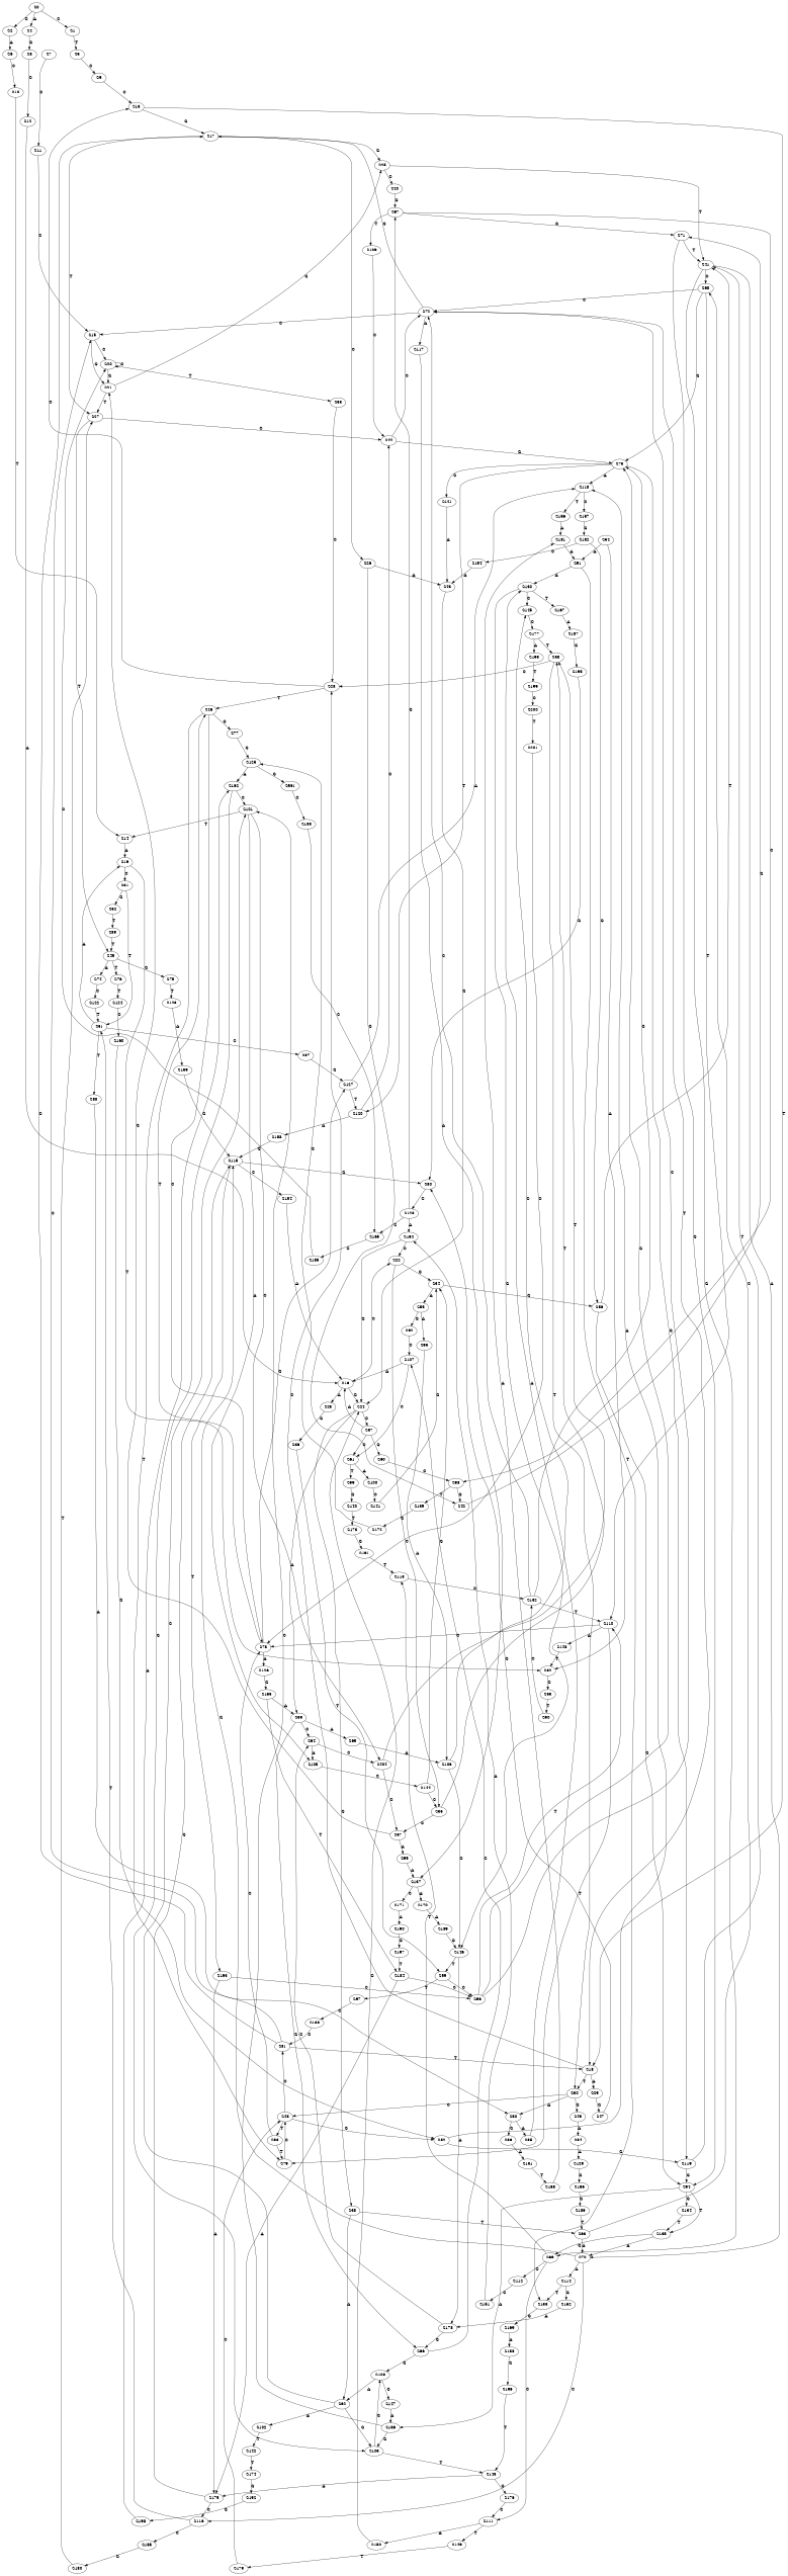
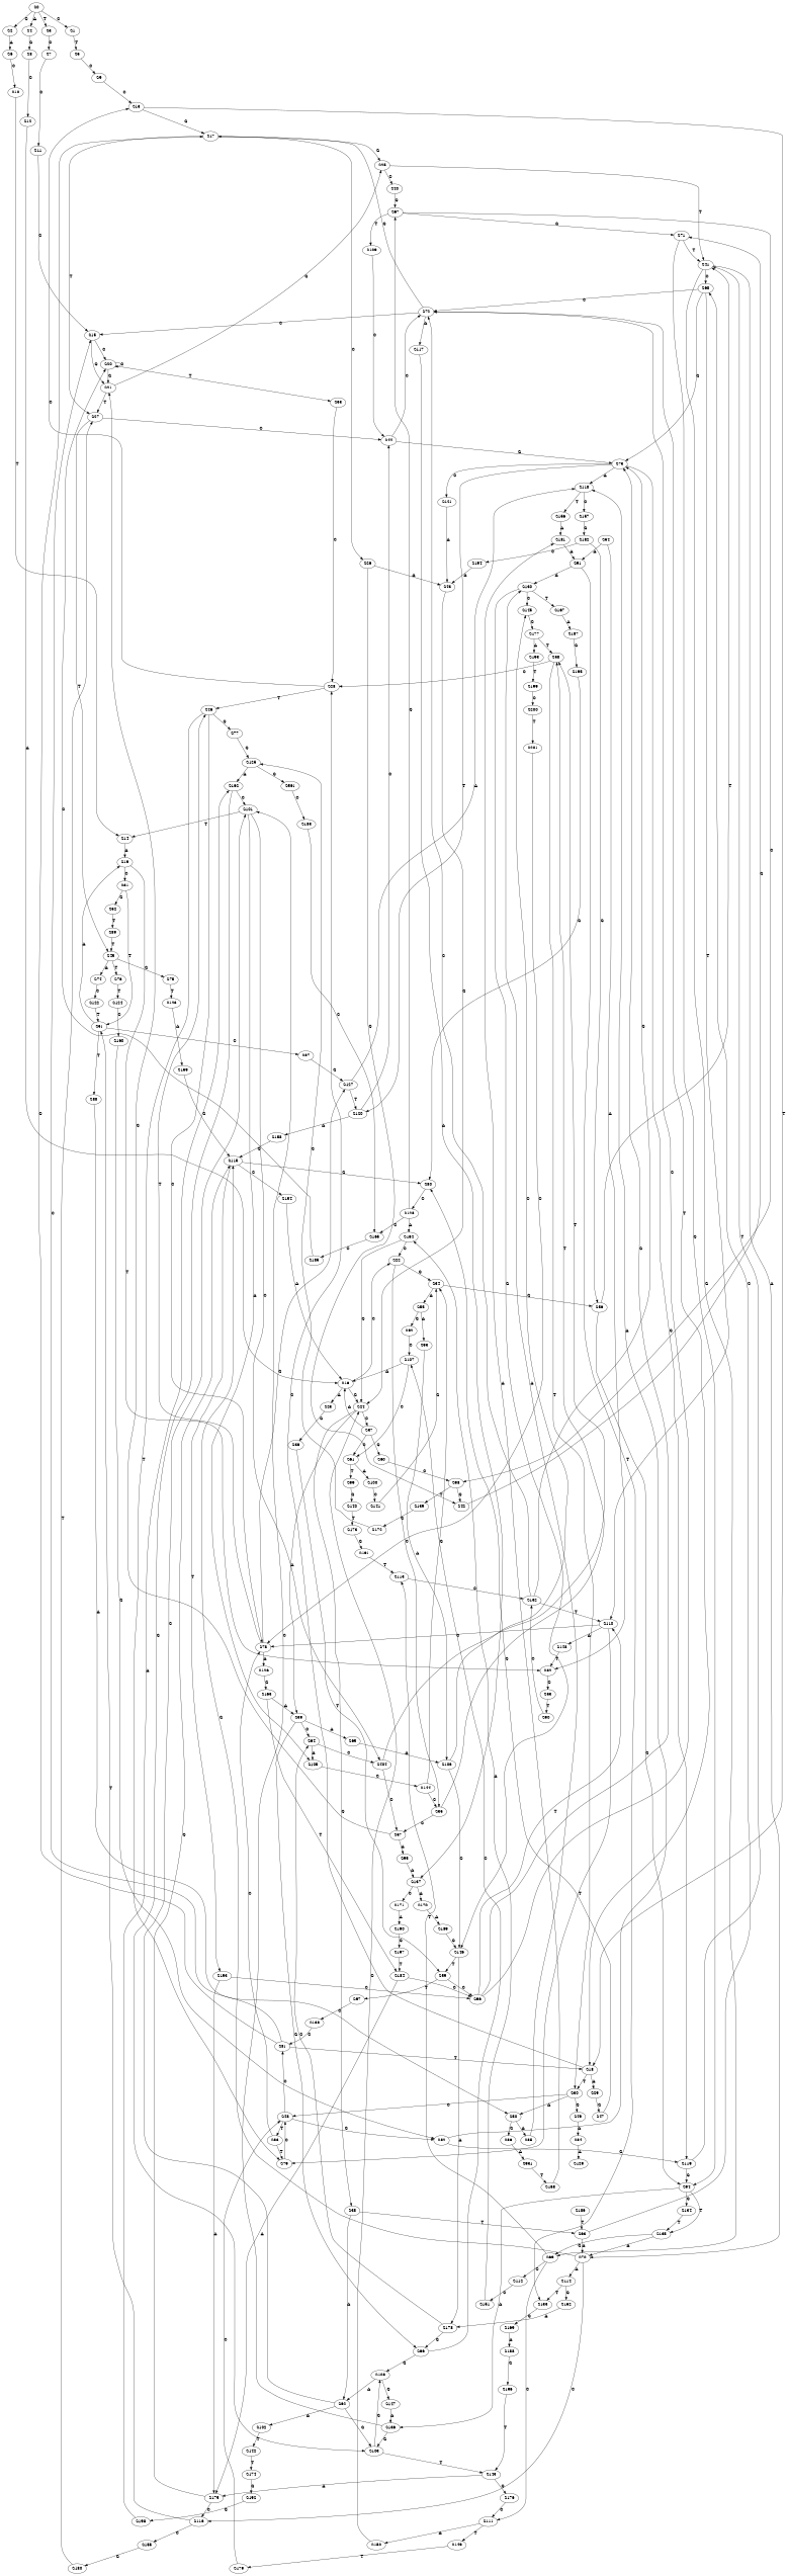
  strict digraph {
    S0
    S1
    S2
+   S3
    S4
    S5
    S6
    S7
    S8
    S9
    S10
    S11
    S12
    S13
    S14
    S15
    S16
    S17
    S18
    S19
    S20
    S21
    S22
    S23
    S24
    S25
    S26
    S27
    S28
    S29
    S30
    S31
    S32
    S33
    S34
    S35
    S36
    S37
    S38
    S39
    S40
    S41
    S42
    S43
    S44
    S45
    S46
    S47
    S48
    S49
    S50
    S51
    S52
    S53
    S55
    S56
    S57
    S58
    S59
    S60
    S61
    S62
    S63
    S64
    S65
    S66
    S67
    S68
    S69
    S70
    S71
    S72
    S73
    S74
    S75
    S76
    S77
    S78
    S79
    S80
    S81
    S82
    S83
    S84
    S85
    S86
    S87
    S88
    S89
    S90
    S54
    S91
    S92
    S93
    S94
    S95
    S96
    S97
    S98
    S99
    S100
    S101
    S102
    S103
    n105 [label=S404]
    S105
    S106
    S107
    S108
    S109
    S110
    S111
    S112
    S113
    S114
    S115
    S116
    S117
    S118
    S119
    S120
    S121
    S122
    S123
    S124
    S125
    S126
    S127
    S128
    S129
    S130
-   S131
+   S131 [label=S931]
    S132
    S133
    S134
    S135
    S136
    S137
    S138
    S139
    S140
    S141
    S142
    S143
    S144
    S145
    S146
    S147
    S148
    S149
    S150
    S151
    S152
    S153
    S154
    S155
    S156
    S157
    S158
    S159
    S160
    n162 [label=S561]
    S162
    S163
    S164
    S165
-   S166
    S167
    S168
    S169
    S170
    S171
    S172
    S173
    S174
    S175
    S176
    S177
    S178
    S179
    S180
    S181
    S182
    S183
    S184
    S185
    S186
    S187
    S188
    S189
    S190
    S191
    S192
    S193
    S194
    S195
    S196
    S197
    S198
    S199
    S200
    S201
    S0 -> S1 [label=C]
    S0 -> S2 [label=G]
+   S0 -> S3 [label=T]
    S0 -> S4 [label=A]
    S1 -> S5 [label=T]
    S2 -> S6 [label=A]
+   S3 -> S7 [label=C]
    S4 -> S8 [label=G]
    S5 -> S9 [label=C]
    S6 -> S10 [label=C]
    S7 -> S11 [label=C]
    S8 -> S12 [label=C]
    S9 -> S13 [label=C]
    S10 -> S14 [label=T]
    S11 -> S15 [label=C]
    S12 -> S16 [label=A]
    S13 -> S17 [label=G]
    S13 -> S18 [label=T]
    S14 -> S19 [label=A]
    S15 -> S20 [label=C]
    S15 -> S21 [label=G]
    S16 -> S22 [label=C]
    S16 -> S23 [label=A]
    S16 -> S24 [label=G]
    S17 -> S25 [label=G]
    S17 -> S26 [label=C]
    S17 -> S27 [label=T]
    S18 -> S28 [label=C]
    S18 -> S29 [label=A]
    S18 -> S30 [label=T]
    S19 -> S31 [label=C]
    S19 -> S32 [label=T]
    S20 -> S20 [label=C]
    S20 -> S21 [label=G]
    S20 -> S33 [label=T]
    S21 -> S25 [label=G]
    S21 -> S27 [label=T]
    S22 -> S34 [label=G]
    S22 -> S35 [label=C]
    S23 -> S36 [label=G]
    S24 -> S37 [label=C]
    S24 -> S38 [label=G]
    S24 -> S39 [label=A]
    S25 -> S40 [label=C]
    S25 -> S41 [label=T]
    S26 -> S42 [label=G]
    S26 -> S43 [label=A]
    S27 -> S44 [label=C]
    S27 -> S45 [label=T]
    S28 -> S13 [label=C]
    S28 -> S46 [label=T]
    S29 -> S47 [label=G]
    S30 -> S48 [label=C]
    S30 -> S49 [label=G]
    S30 -> S50 [label=A]
    S31 -> S51 [label=T]
    S31 -> S52 [label=G]
    S32 -> S53 [label=G]
    S33 -> S28 [label=C]
    S34 -> S55 [label=A]
    S34 -> S56 [label=G]
    S35 -> S57 [label=C]
    S35 -> S58 [label=T]
    S36 -> S59 [label=T]
    S37 -> S16 [label=A]
    S37 -> S60 [label=G]
    S37 -> S61 [label=C]
    S38 -> S62 [label=A]
    S38 -> S63 [label=T]
    S39 -> S64 [label=C]
    S39 -> S65 [label=A]
    S39 -> S66 [label=G]
    S40 -> S67 [label=G]
    S41 -> S68 [label=C]
    S41 -> S69 [label=G]
    S41 -> S70 [label=A]
    S42 -> S71 [label=G]
    S43 -> S24 [label=G]
    S44 -> S72 [label=C]
    S44 -> S73 [label=G]
    S45 -> S74 [label=A]
    S45 -> S75 [label=G]
    S45 -> S76 [label=T]
    S46 -> S77 [label=G]
    S46 -> S78 [label=C]
    S46 -> S79 [label=T]
    S47 -> S80 [label=G]
    S48 -> S81 [label=C]
    S48 -> S82 [label=G]
    S48 -> S83 [label=T]
    S49 -> S84 [label=A]
    S50 -> S85 [label=A]
    S50 -> S86 [label=G]
    S51 -> S19 [label=A]
    S51 -> S87 [label=C]
    S51 -> S88 [label=T]
    S52 -> S89 [label=T]
    S53 -> S90 [label=T]
    S55 -> S92 [label=G]
    S55 -> S93 [label=A]
    S56 -> S41 [label=T]
    S56 -> S94 [label=G]
    S57 -> S21 [label=G]
    S57 -> S95 [label=A]
    S58 -> S28 [label=C]
    S58 -> S30 [label=T]
    S59 -> S96 [label=C]
    S59 -> S97 [label=T]
    S60 -> S98 [label=C]
    S61 -> S99 [label=T]
    S61 -> S100 [label=A]
    S62 -> S101 [label=C]
    S62 -> S102 [label=A]
    S62 -> S103 [label=G]
    S63 -> S68 [label=C]
    S63 -> S70 [label=A]
    S64 -> n105 [label=C]
    S64 -> S105 [label=A]
    S65 -> S106 [label=A]
    S66 -> S107 [label=C]
    S66 -> S108 [label=G]
    S67 -> S71 [label=G]
    S67 -> S98 [label=C]
    S67 -> S109 [label=T]
    S68 -> S72 [label=C]
    S68 -> S73 [label=G]
    S68 -> S110 [label=T]
    S69 -> S111 [label=C]
    S69 -> S112 [label=G]
    S69 -> S113 [label=T]
    S70 -> S114 [label=A]
    S70 -> S115 [label=G]
    S70 -> S116 [label=C]
    S71 -> S41 [label=T]
    S71 -> S94 [label=G]
    S72 -> S15 [label=C]
    S72 -> S17 [label=G]
    S72 -> S18 [label=T]
    S72 -> S117 [label=A]
    S73 -> S118 [label=A]
    S73 -> S119 [label=G]
    S73 -> S120 [label=T]
    S73 -> S121 [label=C]
    S74 -> S122 [label=C]
    S75 -> S123 [label=T]
    S76 -> S124 [label=T]
    S77 -> S125 [label=G]
    S78 -> S46 [label=T]
    S78 -> S126 [label=A]
    S78 -> S127 [label=G]
    S79 -> S48 [label=C]
    S80 -> S128 [label=C]
    S81 -> S15 [label=C]
    S81 -> S17 [label=G]
    S81 -> S18 [label=T]
    S82 -> S118 [label=A]
    S82 -> S119 [label=G]
    S83 -> S78 [label=C]
    S83 -> S79 [label=T]
    S84 -> S129 [label=A]
    S85 -> S130 [label=A]
    S86 -> S131 [label=A]
    S87 -> S127 [label=G]
    S88 -> S50 [label=A]
    S89 -> S45 [label=T]
    S90 -> S132 [label=C]
    S54 -> S32 [label=A]
    S54 -> S91 [label=A]
    S91 -> S130 [label=A]
    S91 -> S133 [label=T]
    S92 -> S107 [label=C]
    S93 -> S106 [label=A]
    S94 -> S134 [label=G]
    S94 -> S135 [label=T]
    S94 -> S136 [label=A]
    S95 -> S137 [label=A]
    S96 -> S72 [label=C]
    S96 -> S73 [label=G]
    S96 -> S110 [label=T]
    S97 -> S138 [label=C]
    S98 -> S42 [label=G]
    S98 -> S139 [label=T]
    S99 -> S140 [label=G]
    S100 -> S141 [label=C]
    S101 -> S14 [label=T]
    S101 -> n105 [label=C]
    S101 -> S105 [label=A]
    S102 -> S142 [label=T]
    S103 -> S108 [label=G]
    S103 -> S143 [label=T]
    n105 -> S57 [label=C]
    n105 -> S58 [label=T]
    S105 -> S144 [label=C]
    S106 -> S145 [label=C]
    S106 -> S146 [label=G]
    S107 -> S16 [label=A]
    S107 -> S61 [label=C]
    S108 -> S62 [label=A]
    S108 -> S147 [label=G]
    S109 -> S44 [label=C]
    S110 -> S78 [label=C]
    S110 -> S79 [label=T]
    S110 -> S148 [label=A]
    S111 -> S149 [label=T]
    S111 -> S150 [label=A]
    S112 -> S151 [label=C]
    S113 -> S132 [label=C]
    S114 -> S133 [label=T]
    S114 -> S152 [label=G]
    S115 -> S80 [label=G]
    S115 -> S153 [label=T]
    S115 -> S154 [label=C]
    S116 -> S51 [label=T]
    S116 -> S155 [label=C]
    S117 -> S137 [label=A]
    S118 -> S156 [label=T]
    S118 -> S157 [label=C]
    S119 -> S41 [label=T]
    S119 -> S94 [label=G]
    S120 -> S44 [label=C]
    S120 -> S158 [label=A]
    S121 -> S43 [label=A]
    S122 -> S51 [label=T]
    S123 -> S159 [label=A]
    S124 -> S160 [label=C]
    S125 -> n162 [label=G]
    S125 -> S162 [label=A]
    S126 -> S163 [label=G]
    S127 -> S118 [label=A]
    S127 -> S120 [label=T]
    S128 -> S67 [label=G]
    S128 -> S164 [label=A]
    S128 -> S165 [label=C]
-   S129 -> S166 [label=G]
    S130 -> S145 [label=C]
    S130 -> S146 [label=G]
    S130 -> S167 [label=T]
    S131 -> S168 [label=T]
    S132 -> S72 [label=C]
    S132 -> S73 [label=G]
    S132 -> S110 [label=T]
    S133 -> S169 [label=G]
    S134 -> S135 [label=T]
    S135 -> S69 [label=G]
    S135 -> S70 [label=A]
    S136 -> S101 [label=C]
    S136 -> S103 [label=G]
    S137 -> S170 [label=A]
    S137 -> S171 [label=C]
    S138 -> S81 [label=C]
    S139 -> S172 [label=G]
    S140 -> S173 [label=T]
    S141 -> S34 [label=G]
    S142 -> S174 [label=T]
    S143 -> S175 [label=A]
    S143 -> S176 [label=G]
    S144 -> S34 [label=G]
    S144 -> S35 [label=C]
    S145 -> S177 [label=C]
    S146 -> S59 [label=T]
    S146 -> S178 [label=A]
    S147 -> S136 [label=A]
    S148 -> S32 [label=T]
    S149 -> S179 [label=T]
    S150 -> S24 [label=G]
    S151 -> S164 [label=A]
    S152 -> S178 [label=A]
    S153 -> S96 [label=C]
    S153 -> S175 [label=A]
    S154 -> S16 [label=A]
    S155 -> S180 [label=G]
    S156 -> S181 [label=A]
    S157 -> S182 [label=G]
    S158 -> S115 [label=G]
    S159 -> S115 [label=G]
    S160 -> S82 [label=G]
    n162 -> S183 [label=C]
    S162 -> S101 [label=C]
    S162 -> S103 [label=G]
    S163 -> S39 [label=A]
    S163 -> S184 [label=T]
    S164 -> S22 [label=C]
    S164 -> S24 [label=G]
    S165 -> S185 [label=C]
-   S166 -> S186 [label=G]
    S167 -> S187 [label=A]
    S168 -> S181 [label=A]
    S169 -> S188 [label=A]
    S170 -> S189 [label=A]
    S171 -> S190 [label=A]
    S172 -> S125 [label=G]
    S173 -> S191 [label=G]
    S174 -> S192 [label=G]
    S175 -> S115 [label=G]
    S175 -> S116 [label=C]
    S176 -> S111 [label=C]
    S177 -> S58 [label=T]
    S177 -> S193 [label=A]
    S178 -> S64 [label=C]
    S178 -> S66 [label=G]
    S179 -> S48 [label=C]
    S180 -> S27 [label=T]
    S181 -> S91 [label=A]
    S182 -> S56 [label=G]
    S182 -> S194 [label=C]
    S183 -> S165 [label=C]
    S184 -> S96 [label=C]
    S184 -> S175 [label=A]
    S185 -> S20 [label=C]
    S186 -> S63 [label=T]
    S187 -> S195 [label=G]
    S188 -> S196 [label=G]
    S189 -> S146 [label=G]
    S190 -> S197 [label=G]
    S191 -> S113 [label=T]
    S192 -> S198 [label=G]
    S193 -> S199 [label=T]
    S194 -> S43 [label=A]
    S195 -> S80 [label=G]
    S196 -> S143 [label=T]
    S197 -> S184 [label=T]
    S198 -> S162 [label=A]
    S199 -> S200 [label=C]
    S200 -> S201 [label=T]
    S201 -> S78 [label=C]
  }
